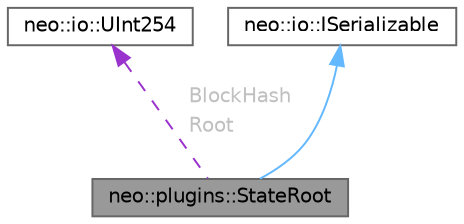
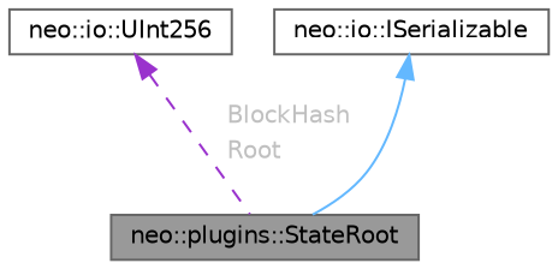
  digraph {
    node [color=gray40 fillcolor=white fontname=Helvetica fontsize=10 shape=box style=filled]
    edge [dir=back fontname=Helvetica fontsize=10 labelfontname=Helvetica labelfontsize=10]
    n1 [fillcolor=grey60 fontcolor=black height=0.2 label="neo::plugins::StateRoot" width=0.4]
-   n2 [height=0.2 label="neo::io::UInt254" width=0.4]
+   n2 [height=0.2 label="neo::io::UInt256" width=0.4]
    n3 [height=0.2 label="neo::io::ISerializable" width=0.4]
    n2 -> n1 [color=darkorchid3 fontcolor=grey label=<<TABLE CELLBORDER="0" BORDER="0"><TR><TD VALIGN="top" ALIGN="LEFT" CELLPADDING="1" CELLSPACING="0">BlockHash</TD></TR> <TR><TD VALIGN="top" ALIGN="LEFT" CELLPADDING="1" CELLSPACING="0">Root</TD></TR> </TABLE>> style=dashed]
    n3 -> n1 [color=steelblue1 style=solid]
  }
